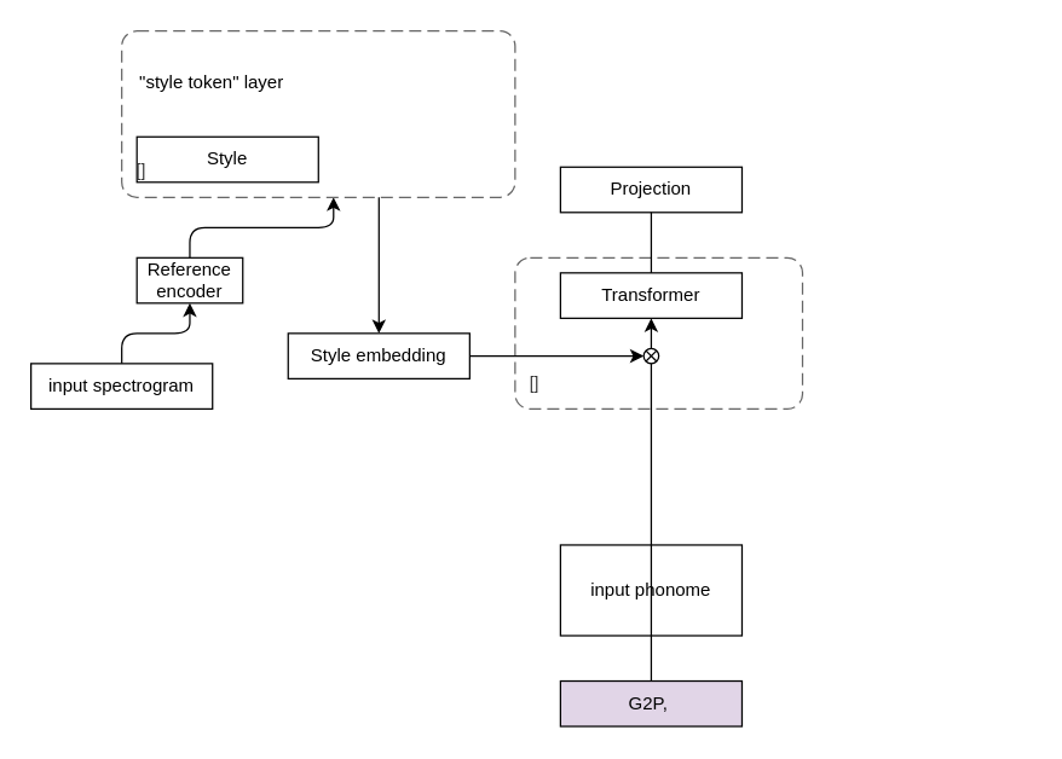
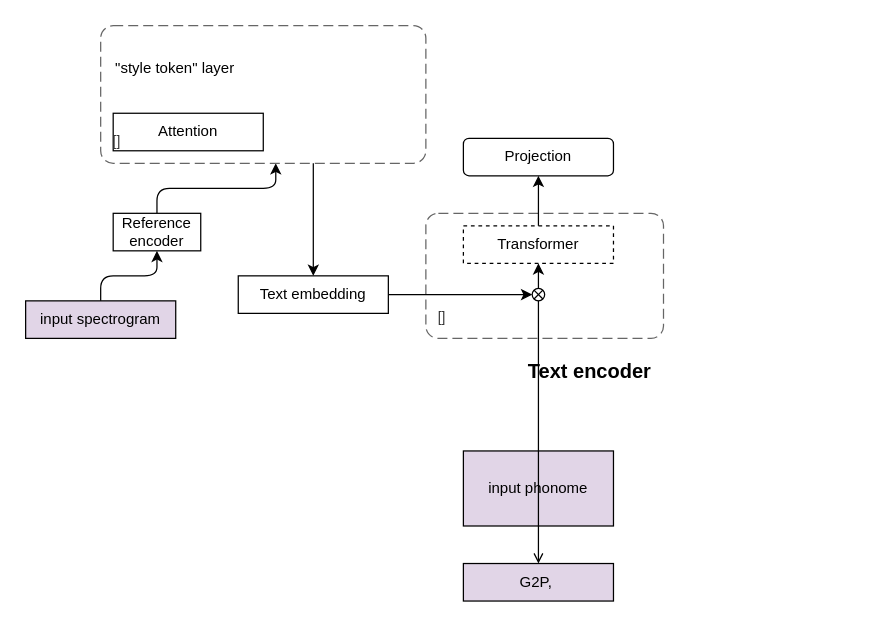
  <mxCell id="0" />
  <mxCell id="1" parent="0" />
- <mxCell id="2" value="Projection" style="rounded=0;whiteSpace=wrap;html=1;" parent="1" vertex="1"><mxGeometry x="370" y="110" width="120" height="30" as="geometry" /></mxCell>
- <mxCell id="3" value="Transformer" style="rounded=0;whiteSpace=wrap;html=1;" parent="1" vertex="1"><mxGeometry x="370" y="180" width="120" height="30" as="geometry" /></mxCell>
+ <mxCell id="2" value="Projection" style="whiteSpace=wrap;html=1;rounded=1;" parent="1" vertex="1"><mxGeometry x="370" y="110" width="120" height="30" as="geometry" /></mxCell>
+ <mxCell id="3" value="Transformer" style="rounded=0;whiteSpace=wrap;html=1;dashed=1;" parent="1" vertex="1"><mxGeometry x="370" y="180" width="120" height="30" as="geometry" /></mxCell>
+ <mxCell id="4" value="&lt;font style=&quot;font-size: 16px&quot;&gt;&lt;b&gt;&lt;div style=&quot;text-align: left&quot;&gt;Text encoder&lt;/div&gt;&lt;/b&gt;&lt;/font&gt;&lt;div style=&quot;text-align: left&quot;&gt;&lt;/div&gt;" style="text;html=1;strokeColor=none;fillColor=none;align=left;verticalAlign=top;whiteSpace=wrap;rounded=0;metaEdit=1;allowArrows=0;resizable=1;rotatable=0;connectable=0;recursiveResize=0;expand=0;pointerEvents=0;points=[[0.25,0,0],[0.5,0,0],[0.75,0,0],[1,0.25,0],[1,0.5,0],[1,0.75,0],[0.75,1,0],[0.5,1,0],[0.25,1,0],[0,0.75,0],[0,0.5,0],[0,0.25,0]];" parent="1" vertex="1"><mxGeometry x="420" y="280" width="260" height="40" as="geometry" /></mxCell>
  <mxCell id="5" value="&lt;font style=&quot;font-size: 16px&quot;&gt;&lt;b&gt;&lt;div style=&quot;text-align: left&quot;&gt;&lt;/div&gt;&lt;/b&gt;&lt;/font&gt;&lt;div style=&quot;text-align: left&quot;&gt;[]&lt;/div&gt;" style="rounded=1;fontSize=11;whiteSpace=wrap;html=1;dashed=1;arcSize=20;fillColor=none;strokeColor=#666666;fontColor=#333333;labelBackgroundColor=none;align=left;verticalAlign=bottom;labelBorderColor=none;spacingTop=0;spacing=10;dashPattern=8 4;metaEdit=1;rotatable=0;perimeter=rectanglePerimeter;noLabel=0;labelPadding=0;allowArrows=0;connectable=0;expand=0;recursiveResize=0;editable=1;pointerEvents=0;absoluteArcSize=1;points=[[0.25,0,0],[0.5,0,0],[0.75,0,0],[1,0.25,0],[1,0.5,0],[1,0.75,0],[0.75,1,0],[0.5,1,0],[0.25,1,0],[0,0.75,0],[0,0.5,0],[0,0.25,0]];" parent="1" vertex="1"><mxGeometry x="340" y="170" width="190" height="100" as="geometry" /></mxCell>
  <mxCell id="6" style="edgeStyle=none;html=1;exitX=0.5;exitY=0;exitDx=0;exitDy=0;" parent="1" source="8" edge="1"><mxGeometry relative="1" as="geometry"><mxPoint x="220" y="130" as="targetPoint" /><Array as="points"><mxPoint x="125" y="150" /><mxPoint x="220" y="150" /></Array></mxGeometry></mxCell>
- <mxCell id="7" value="input spectrogram" style="rounded=0;whiteSpace=wrap;html=1;" parent="1" vertex="1"><mxGeometry x="20" y="240" width="120" height="30" as="geometry" /></mxCell>
+ <mxCell id="7" value="input spectrogram" style="rounded=0;whiteSpace=wrap;html=1;fillColor=#e1d5e7;" parent="1" vertex="1"><mxGeometry x="20" y="240" width="120" height="30" as="geometry" /></mxCell>
  <mxCell id="8" value="Reference encoder&lt;span style=&quot;color: rgba(0 , 0 , 0 , 0) ; font-family: monospace ; font-size: 0px&quot;&gt;%3CmxGraphModel%3E%3Croot%3E%3CmxCell%20id%3D%220%22%2F%3E%3CmxCell%20id%3D%221%22%20parent%3D%220%22%2F%3E%3CmxCell%20id%3D%222%22%20value%3D%22input%20spectrogram%22%20style%3D%22rounded%3D0%3BwhiteSpace%3Dwrap%3Bhtml%3D1%3B%22%20vertex%3D%221%22%20parent%3D%221%22%3E%3CmxGeometry%20x%3D%22250%22%20y%3D%22440%22%20width%3D%22120%22%20height%3D%2230%22%20as%3D%22geometry%22%2F%3E%3C%2FmxCell%3E%3C%2Froot%3E%3C%2FmxGraphModel%3E&lt;/span&gt;&lt;span style=&quot;color: rgba(0 , 0 , 0 , 0) ; font-family: monospace ; font-size: 0px&quot;&gt;%3CmxGraphModel%3E%3Croot%3E%3CmxCell%20id%3D%220%22%2F%3E%3CmxCell%20id%3D%221%22%20parent%3D%220%22%2F%3E%3CmxCell%20id%3D%222%22%20value%3D%22input%20spectrogram%22%20style%3D%22rounded%3D0%3BwhiteSpace%3Dwrap%3Bhtml%3D1%3B%22%20vertex%3D%221%22%20parent%3D%221%22%3E%3CmxGeometry%20x%3D%22250%22%20y%3D%22440%22%20width%3D%22120%22%20height%3D%2230%22%20as%3D%22geometry%22%2F%3E%3C%2FmxCell%3E%3C%2Froot%3E%3C%2FmxGraphModel%3E&lt;/span&gt;" style="rounded=0;whiteSpace=wrap;html=1;" parent="1" vertex="1"><mxGeometry x="90" y="170" width="70" height="30" as="geometry" /></mxCell>
- <mxCell id="9" value="Style" style="rounded=0;whiteSpace=wrap;html=1;" parent="1" vertex="1"><mxGeometry x="90" y="90" width="120" height="30" as="geometry" /></mxCell>
- <mxCell id="10" value="Style embedding" style="rounded=0;whiteSpace=wrap;html=1;" parent="1" vertex="1"><mxGeometry x="190" y="220" width="120" height="30" as="geometry" /></mxCell>
+ <mxCell id="9" value="Attention" style="rounded=0;whiteSpace=wrap;html=1;" parent="1" vertex="1"><mxGeometry x="90" y="90" width="120" height="30" as="geometry" /></mxCell>
+ <mxCell id="10" value="Text embedding" style="rounded=0;whiteSpace=wrap;html=1;" parent="1" vertex="1"><mxGeometry x="190" y="220" width="120" height="30" as="geometry" /></mxCell>
  <mxCell id="11" value="&lt;font style=&quot;font-size: 16px&quot;&gt;&lt;b&gt;&lt;div style=&quot;text-align: left&quot;&gt;&lt;/div&gt;&lt;/b&gt;&lt;/font&gt;&lt;div style=&quot;text-align: left&quot;&gt;[]&lt;/div&gt;" style="rounded=1;fontSize=11;whiteSpace=wrap;html=1;dashed=1;arcSize=20;fillColor=none;strokeColor=#666666;fontColor=#333333;labelBackgroundColor=none;align=left;verticalAlign=bottom;labelBorderColor=none;spacingTop=0;spacing=10;dashPattern=8 4;metaEdit=1;rotatable=0;perimeter=rectanglePerimeter;noLabel=0;labelPadding=0;allowArrows=0;connectable=0;expand=0;recursiveResize=0;editable=1;pointerEvents=0;absoluteArcSize=1;points=[[0.25,0,0],[0.5,0,0],[0.75,0,0],[1,0.25,0],[1,0.5,0],[1,0.75,0],[0.75,1,0],[0.5,1,0],[0.25,1,0],[0,0.75,0],[0,0.5,0],[0,0.25,0]];" parent="1" vertex="1"><mxGeometry x="80" y="20" width="260" height="110" as="geometry" /></mxCell>
  <mxCell id="12" value="&lt;font style=&quot;font-size: 16px&quot;&gt;&lt;b&gt;&lt;div style=&quot;text-align: left&quot;&gt;&lt;/div&gt;&lt;/b&gt;&lt;/font&gt;&lt;div style=&quot;text-align: left&quot;&gt;&quot;style token&quot; layer&lt;/div&gt;" style="text;html=1;strokeColor=none;fillColor=none;align=left;verticalAlign=top;whiteSpace=wrap;rounded=0;metaEdit=1;allowArrows=0;resizable=1;rotatable=0;connectable=0;recursiveResize=0;expand=0;pointerEvents=0;points=[[0.25,0,0],[0.5,0,0],[0.75,0,0],[1,0.25,0],[1,0.5,0],[1,0.75,0],[0.75,1,0],[0.5,1,0],[0.25,1,0],[0,0.75,0],[0,0.5,0],[0,0.25,0]];" parent="1" vertex="1"><mxGeometry x="90" y="40" width="120" height="30" as="geometry" /></mxCell>
- <mxCell id="13" value="input phonome" style="whiteSpace=wrap;html=1;" parent="1" vertex="1"><mxGeometry x="370" y="360" width="120" height="60" as="geometry" /></mxCell>
+ <mxCell id="13" value="input phonome" style="whiteSpace=wrap;html=1;fillColor=#e1d5e7;" parent="1" vertex="1"><mxGeometry x="370" y="360" width="120" height="60" as="geometry" /></mxCell>
  <mxCell id="14" value="" style="endArrow=classic;html=1;entryX=0.5;entryY=1;entryDx=0;entryDy=0;exitX=0.5;exitY=0;exitDx=0;exitDy=0;" parent="1" source="7" target="8" edge="1"><mxGeometry width="50" height="50" relative="1" as="geometry"><mxPoint x="180" y="340" as="sourcePoint" /><mxPoint x="230" y="290" as="targetPoint" /><Array as="points"><mxPoint x="80" y="220" /><mxPoint x="125" y="220" /></Array></mxGeometry></mxCell>
  <mxCell id="15" value="" style="endArrow=classic;html=1;exitX=1;exitY=0.5;exitDx=0;exitDy=0;entryX=0;entryY=0.5;entryDx=0;entryDy=0;" parent="1" source="10" target="18" edge="1"><mxGeometry width="50" height="50" relative="1" as="geometry"><mxPoint x="30" y="340" as="sourcePoint" /><mxPoint x="430" y="235" as="targetPoint" /></mxGeometry></mxCell>
  <mxCell id="16" value="" style="endArrow=classic;html=1;entryX=0.5;entryY=0;entryDx=0;entryDy=0;" parent="1" target="10" edge="1"><mxGeometry width="50" height="50" relative="1" as="geometry"><mxPoint x="250" y="130" as="sourcePoint" /><mxPoint x="310" y="290" as="targetPoint" /><Array as="points"><mxPoint x="250" y="180" /></Array></mxGeometry></mxCell>
  <mxCell id="17" value="" style="endArrow=classic;html=1;entryX=0.5;entryY=1;entryDx=0;entryDy=0;" parent="1" target="3" edge="1"><mxGeometry width="50" height="50" relative="1" as="geometry"><mxPoint x="430" y="360" as="sourcePoint" /><mxPoint x="440" y="245" as="targetPoint" /><Array as="points" /></mxGeometry></mxCell>
  <mxCell id="18" value="" style="shape=sumEllipse;perimeter=ellipsePerimeter;whiteSpace=wrap;html=1;backgroundOutline=1;" parent="1" vertex="1"><mxGeometry x="425" y="230" width="10" height="10" as="geometry" /></mxCell>
- <mxCell id="19" value="" style="endArrow=none;html=1;entryX=0.5;entryY=1;entryDx=0;entryDy=0;exitX=0.5;exitY=0;exitDx=0;exitDy=0;" parent="1" source="3" target="2" edge="1"><mxGeometry width="50" height="50" relative="1" as="geometry"><mxPoint x="320" y="340" as="sourcePoint" /><mxPoint x="370" y="290" as="targetPoint" /></mxGeometry></mxCell>
+ <mxCell id="19" value="" style="endArrow=classic;html=1;entryX=0.5;entryY=1;entryDx=0;entryDy=0;exitX=0.5;exitY=0;exitDx=0;exitDy=0;" parent="1" source="3" target="2" edge="1"><mxGeometry width="50" height="50" relative="1" as="geometry"><mxPoint x="320" y="340" as="sourcePoint" /><mxPoint x="370" y="290" as="targetPoint" /></mxGeometry></mxCell>
  <mxCell id="20" value="G2P,&amp;nbsp;" style="rounded=0;whiteSpace=wrap;html=1;fillColor=#e1d5e7;" parent="1" vertex="1"><mxGeometry x="370" y="450" width="120" height="30" as="geometry" /></mxCell>
- <mxCell id="21" value="" style="endArrow=none;html=1;exitX=0.5;exitY=0;exitDx=0;exitDy=0;" parent="1" source="13" target="20" edge="1"><mxGeometry width="50" height="50" relative="1" as="geometry"><mxPoint x="430" y="360" as="sourcePoint" /><mxPoint x="430" y="310" as="targetPoint" /></mxGeometry></mxCell>
+ <mxCell id="21" value="" style="endArrow=open;html=1;exitX=0.5;exitY=0;exitDx=0;exitDy=0;" parent="1" source="13" target="20" edge="1"><mxGeometry width="50" height="50" relative="1" as="geometry"><mxPoint x="430" y="360" as="sourcePoint" /><mxPoint x="430" y="310" as="targetPoint" /></mxGeometry></mxCell>
